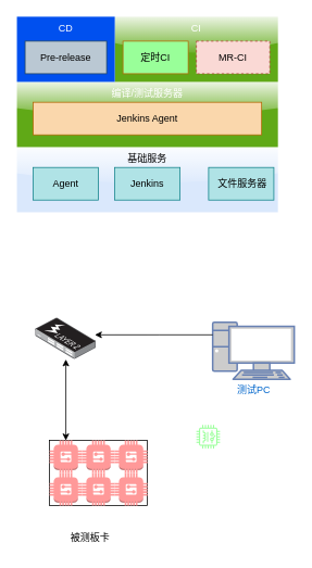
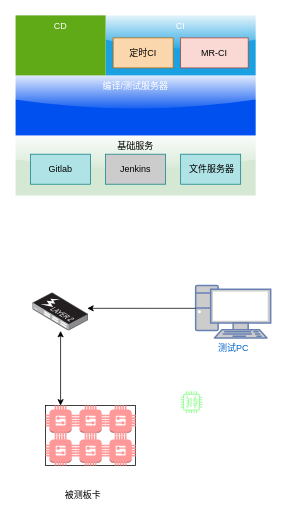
  <mxCell id="0" />
  <mxCell id="1" parent="0" />
- <mxCell id="2" value="基础服务" style="rounded=0;whiteSpace=wrap;html=1;verticalAlign=top;fillColor=#dae8fc;strokeColor=none;glass=1;" vertex="1" parent="1"><mxGeometry x="20" y="180" width="320" height="80" as="geometry" /></mxCell>
- <mxCell id="3" value="Agent" style="rounded=0;whiteSpace=wrap;html=1;fillColor=#b0e3e6;strokeColor=#0e8088;" vertex="1" parent="1"><mxGeometry x="40" y="205" width="80" height="40" as="geometry" /></mxCell>
- <mxCell id="4" value="Jenkins" style="rounded=0;whiteSpace=wrap;html=1;fillColor=#b0e3e6;strokeColor=#0e8088;" vertex="1" parent="1"><mxGeometry x="140" y="205" width="80" height="40" as="geometry" /></mxCell>
- <mxCell id="5" value="&amp;nbsp;文件服务器" style="rounded=0;whiteSpace=wrap;html=1;fillColor=#b0e3e6;strokeColor=#0e8088;" vertex="1" parent="1"><mxGeometry x="255" y="205" width="80" height="40" as="geometry" /></mxCell>
- <mxCell id="6" value="编译/测试服务器" style="rounded=0;whiteSpace=wrap;html=1;verticalAlign=top;fillColor=#60a917;fontColor=#ffffff;strokeColor=none;glass=1;" vertex="1" parent="1"><mxGeometry x="20" y="100" width="320" height="80" as="geometry" /></mxCell>
- <mxCell id="7" value="Jenkins Agent" style="rounded=0;whiteSpace=wrap;html=1;fillColor=#fad7ac;strokeColor=#b46504;" vertex="1" parent="1"><mxGeometry x="40" y="125" width="280" height="40" as="geometry" /></mxCell>
- <mxCell id="8" value="CI" style="rounded=0;whiteSpace=wrap;html=1;verticalAlign=top;fillColor=#60a917;fontColor=#ffffff;strokeColor=none;glass=1;" vertex="1" parent="1"><mxGeometry x="140" y="20" width="200" height="80" as="geometry" /></mxCell>
- <mxCell id="9" value="CD" style="rounded=0;whiteSpace=wrap;html=1;verticalAlign=top;fillColor=#0050ef;fontColor=#ffffff;strokeColor=none;glass=0;shadow=0;" vertex="1" parent="1"><mxGeometry x="20" y="20" width="120" height="80" as="geometry" /></mxCell>
- <mxCell id="10" value="Pre-release" style="rounded=0;whiteSpace=wrap;html=1;fillColor=#bac8d3;strokeColor=#23445d;" vertex="1" parent="1"><mxGeometry x="30" y="50" width="100" height="40" as="geometry" /></mxCell>
- <mxCell id="11" value="定时CI" style="rounded=0;whiteSpace=wrap;html=1;fillColor=#99ff99;strokeColor=#b46504;" vertex="1" parent="1"><mxGeometry x="150" y="50" width="80" height="40" as="geometry" /></mxCell>
- <mxCell id="12" value="MR-CI" style="rounded=0;whiteSpace=wrap;html=1;fillColor=#fad9d5;strokeColor=#ae4132;dashed=1;" vertex="1" parent="1"><mxGeometry x="240" y="50" width="90" height="40" as="geometry" /></mxCell>
- <mxCell id="13" value="测试PC" style="fontColor=#0066CC;verticalAlign=top;verticalLabelPosition=bottom;labelPosition=center;align=center;html=1;outlineConnect=0;fillColor=#CCCCCC;strokeColor=#6881B3;gradientColor=none;gradientDirection=north;strokeWidth=2;shape=mxgraph.networks.pc;" vertex="1" parent="1"><mxGeometry x="260" y="395" width="100" height="70" as="geometry" /></mxCell>
+ <mxCell id="2" value="基础服务" style="rounded=0;whiteSpace=wrap;html=1;verticalAlign=top;fillColor=#d5e8d4;strokeColor=none;glass=1;" vertex="1" parent="1"><mxGeometry x="20" y="180" width="320" height="80" as="geometry" /></mxCell>
+ <mxCell id="3" value="Gitlab" style="rounded=0;whiteSpace=wrap;html=1;fillColor=#b0e3e6;strokeColor=#0e8088;" vertex="1" parent="1"><mxGeometry x="40" y="205" width="80" height="40" as="geometry" /></mxCell>
+ <mxCell id="4" value="Jenkins" style="rounded=0;whiteSpace=wrap;html=1;fillColor=#cccccc;strokeColor=#0e8088;" vertex="1" parent="1"><mxGeometry x="140" y="205" width="80" height="40" as="geometry" /></mxCell>
+ <mxCell id="5" value="&amp;nbsp;文件服务器" style="rounded=0;whiteSpace=wrap;html=1;fillColor=#b0e3e6;strokeColor=#0e8088;" vertex="1" parent="1"><mxGeometry x="240" y="205" width="80" height="40" as="geometry" /></mxCell>
+ <mxCell id="6" value="编译/测试服务器" style="rounded=0;whiteSpace=wrap;html=1;verticalAlign=top;fillColor=#0050ef;fontColor=#ffffff;strokeColor=none;glass=1;" vertex="1" parent="1"><mxGeometry x="20" y="100" width="320" height="80" as="geometry" /></mxCell>
+ <mxCell id="8" value="CI" style="rounded=0;whiteSpace=wrap;html=1;verticalAlign=top;fillColor=#1ba1e2;fontColor=#ffffff;strokeColor=none;glass=1;" vertex="1" parent="1"><mxGeometry x="140" y="20" width="200" height="80" as="geometry" /></mxCell>
+ <mxCell id="9" value="CD" style="rounded=0;whiteSpace=wrap;html=1;verticalAlign=top;fillColor=#60a917;fontColor=#ffffff;strokeColor=none;glass=0;shadow=0;" vertex="1" parent="1"><mxGeometry x="20" y="20" width="120" height="80" as="geometry" /></mxCell>
+ <mxCell id="11" value="定时CI" style="rounded=0;whiteSpace=wrap;html=1;fillColor=#fad7ac;strokeColor=#b46504;" vertex="1" parent="1"><mxGeometry x="150" y="50" width="80" height="40" as="geometry" /></mxCell>
+ <mxCell id="12" value="MR-CI" style="rounded=0;whiteSpace=wrap;html=1;fillColor=#fad9d5;strokeColor=#ae4132;" vertex="1" parent="1"><mxGeometry x="240" y="50" width="90" height="40" as="geometry" /></mxCell>
+ <mxCell id="13" value="测试PC" style="fontColor=#0066CC;verticalAlign=top;verticalLabelPosition=bottom;labelPosition=center;align=center;html=1;outlineConnect=0;fillColor=#CCCCCC;strokeColor=#6881B3;gradientColor=none;gradientDirection=north;strokeWidth=2;shape=mxgraph.networks.pc;" vertex="1" parent="1"><mxGeometry x="260" y="380" width="100" height="70" as="geometry" /></mxCell>
  <mxCell id="14" style="edgeStyle=orthogonalEdgeStyle;rounded=0;orthogonalLoop=1;jettySize=auto;html=1;startArrow=classic;startFill=1;" edge="1" parent="1" source="15" target="18"><mxGeometry relative="1" as="geometry" /></mxCell>
  <mxCell id="15" value="" style="image;points=[];aspect=fixed;html=1;align=center;shadow=0;dashed=0;image=img/lib/allied_telesis/switch/Switch_24_port_L2_POE.svg;" vertex="1" parent="1"><mxGeometry x="42.8" y="389.5" width="74.4" height="51" as="geometry" /></mxCell>
  <mxCell id="16" style="edgeStyle=orthogonalEdgeStyle;rounded=0;orthogonalLoop=1;jettySize=auto;html=1;entryX=0.978;entryY=0.41;entryDx=0;entryDy=0;entryPerimeter=0;" edge="1" parent="1" source="13" target="15"><mxGeometry relative="1" as="geometry"><Array as="points"><mxPoint x="195" y="410" /></Array></mxGeometry></mxCell>
  <mxCell id="17" value="" style="rounded=0;whiteSpace=wrap;html=1;" vertex="1" parent="1"><mxGeometry x="60" y="540" width="120" height="80" as="geometry" /></mxCell>
  <mxCell id="18" value="" style="outlineConnect=0;dashed=0;verticalLabelPosition=bottom;verticalAlign=top;align=center;html=1;shape=mxgraph.aws3.generic;fillColor=#FF9999;gradientColor=none;" vertex="1" parent="1"><mxGeometry x="60" y="540" width="40" height="40" as="geometry" /></mxCell>
  <mxCell id="19" value="" style="outlineConnect=0;dashed=0;verticalLabelPosition=bottom;verticalAlign=top;align=center;html=1;shape=mxgraph.aws3.generic;fillColor=#FF9999;gradientColor=none;" vertex="1" parent="1"><mxGeometry x="60" y="580" width="40" height="40" as="geometry" /></mxCell>
  <mxCell id="20" value="" style="outlineConnect=0;dashed=0;verticalLabelPosition=bottom;verticalAlign=top;align=center;html=1;shape=mxgraph.aws3.generic;fillColor=#FF9999;gradientColor=none;" vertex="1" parent="1"><mxGeometry x="100" y="540" width="40" height="40" as="geometry" /></mxCell>
  <mxCell id="21" value="" style="outlineConnect=0;dashed=0;verticalLabelPosition=bottom;verticalAlign=top;align=center;html=1;shape=mxgraph.aws3.generic;fillColor=#FF9999;gradientColor=none;" vertex="1" parent="1"><mxGeometry x="140" y="540" width="40" height="40" as="geometry" /></mxCell>
  <mxCell id="22" value="" style="outlineConnect=0;dashed=0;verticalLabelPosition=bottom;verticalAlign=top;align=center;html=1;shape=mxgraph.aws3.generic;fillColor=#FF9999;gradientColor=none;" vertex="1" parent="1"><mxGeometry x="100" y="580" width="40" height="40" as="geometry" /></mxCell>
  <mxCell id="23" value="" style="outlineConnect=0;dashed=0;verticalLabelPosition=bottom;verticalAlign=top;align=center;html=1;shape=mxgraph.aws3.generic;fillColor=#FF9999;gradientColor=none;" vertex="1" parent="1"><mxGeometry x="140" y="580" width="40" height="40" as="geometry" /></mxCell>
  <mxCell id="24" value="被测板卡" style="text;html=1;align=center;verticalAlign=middle;whiteSpace=wrap;rounded=0;" vertex="1" parent="1"><mxGeometry x="80" y="645" width="60" height="30" as="geometry" /></mxCell>
  <mxCell id="25" value="" style="sketch=0;outlineConnect=0;fontColor=#232F3E;gradientColor=none;fillColor=#99FF99;strokeColor=none;dashed=0;verticalLabelPosition=bottom;verticalAlign=top;align=center;html=1;fontSize=12;fontStyle=0;aspect=fixed;pointerEvents=1;shape=mxgraph.aws4.iot_thing_relay;" vertex="1" parent="1"><mxGeometry x="240" y="521" width="29" height="29" as="geometry" /></mxCell>
